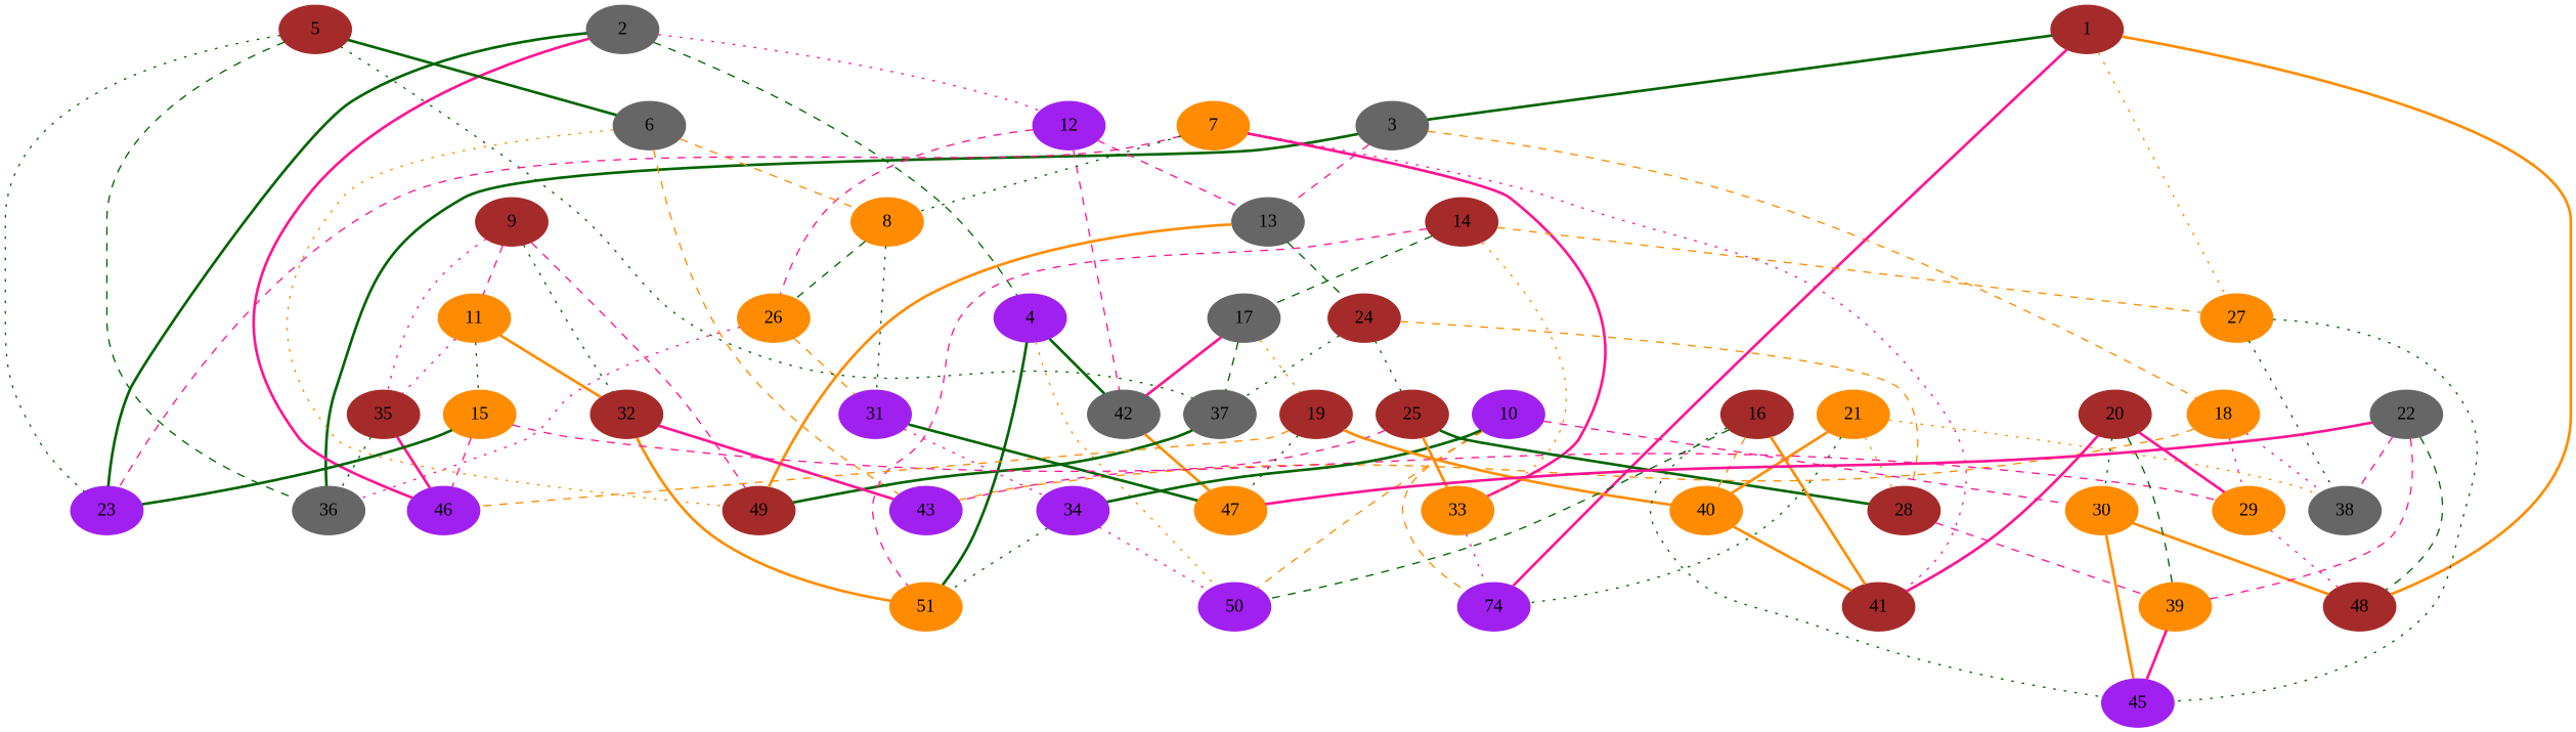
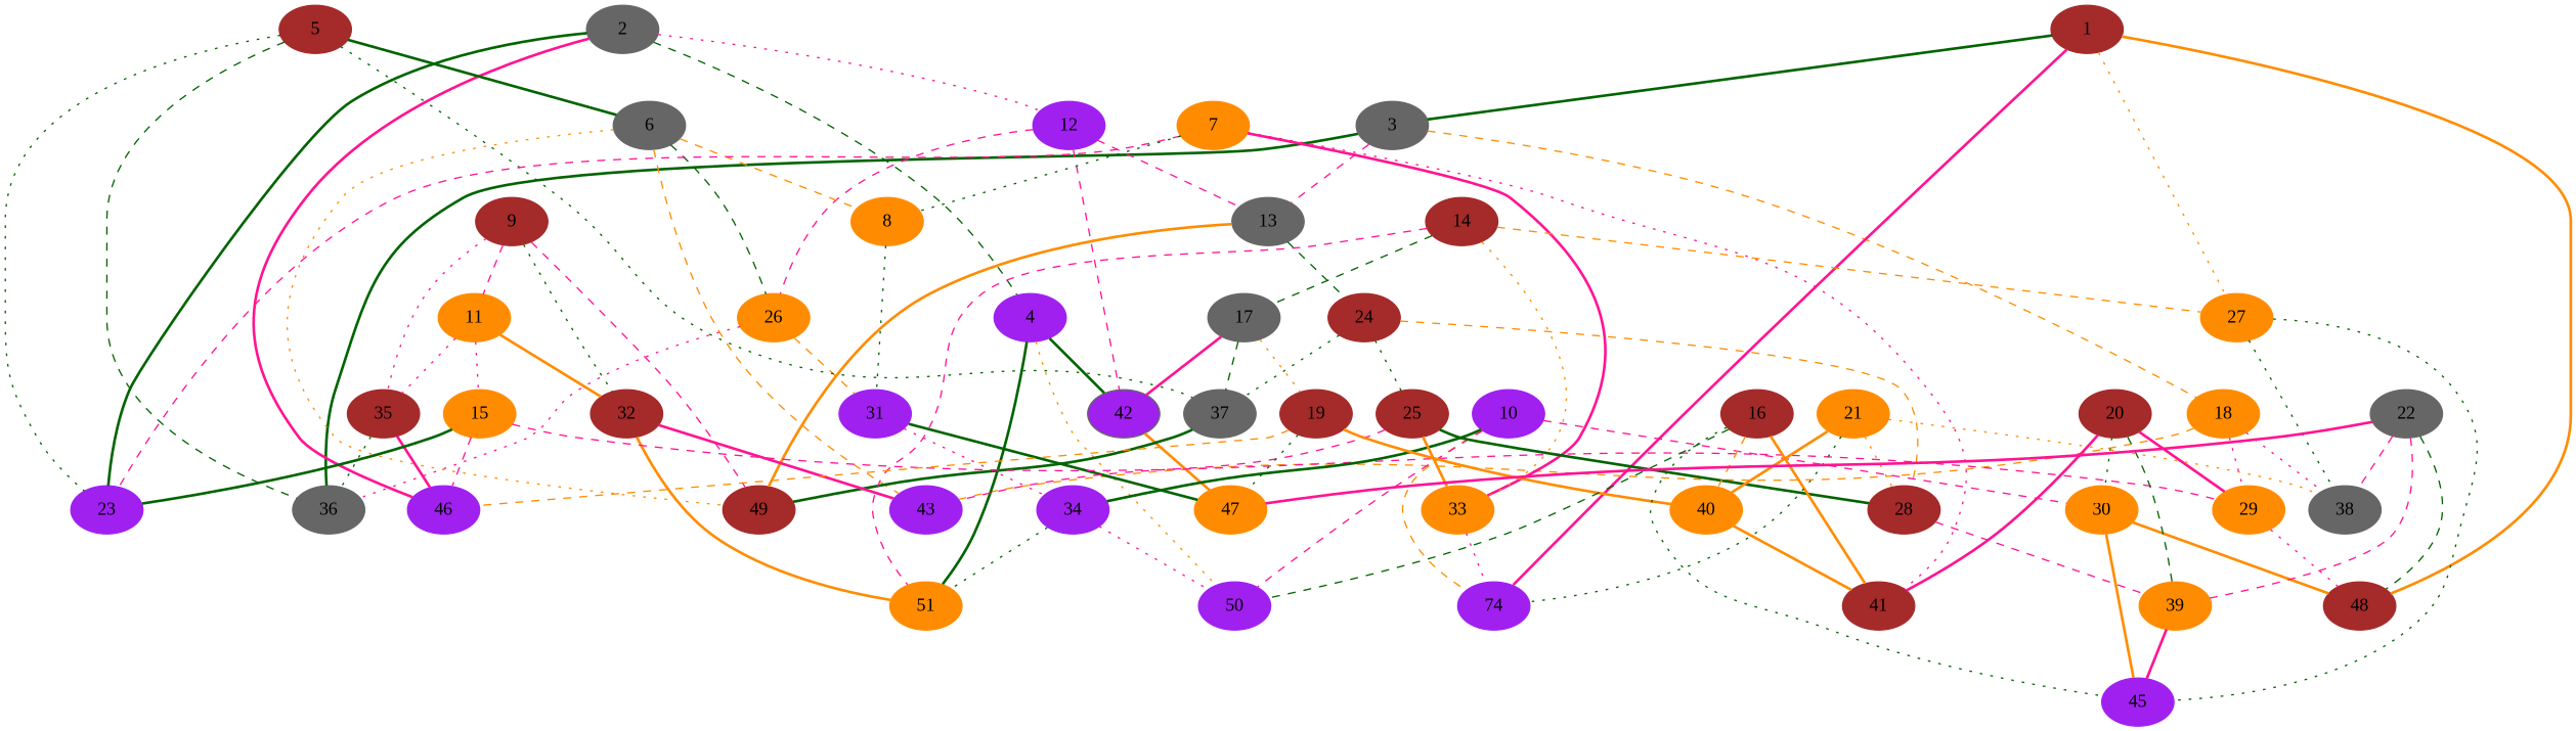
  graph {
    fontname="Liberation Serif"
    node [color=brown fontname="Liberation Serif" style=filled]
    edge [color=deeppink fontname="Liberation Serif" style=dashed]
    3 [color=gray40]
    1
    27 [color=darkorange]
    n4 [color=purple label=74]
    48
    13 [color=gray40]
    18 [color=darkorange]
    36 [color=gray40]
    45 [color=purple]
    38 [color=gray40]
    2 [color=gray40]
    4 [color=purple]
    12 [color=purple]
    23 [color=purple]
    46 [color=purple]
-   42 [color=gray40]
+   42 [color=gray40 fillcolor=purple]
    50 [color=purple]
    51 [color=darkorange]
    26 [color=darkorange]
    49
    24
    43 [color=purple]
    29 [color=darkorange]
    47 [color=darkorange]
    5
    6 [color=gray40]
    37 [color=gray40]
    8 [color=darkorange]
    31 [color=purple]
    7 [color=darkorange]
    33 [color=darkorange]
    41
    34 [color=purple]
    9
    11 [color=darkorange]
    32
    35
    15 [color=darkorange]
    10 [color=purple]
    30 [color=darkorange]
    28
    25
    14
    17 [color=gray40]
    19
    16
    40 [color=darkorange]
    20
    39 [color=darkorange]
    21 [color=darkorange]
    22 [color=gray40]
    3 -- 13
    3 -- 18 [color=darkorange]
    3 -- 36 [color=darkgreen style=bold]
    1 -- 3 [color=darkgreen style=bold]
    1 -- 27 [color=darkorange style=dotted]
    1 -- n4 [style=bold]
    1 -- 48 [color=darkorange style=bold]
    27 -- 45 [color=darkgreen style=dotted]
    27 -- 38 [color=darkgreen style=dotted]
    13 -- 49 [color=darkorange style=bold]
    13 -- 24 [color=darkgreen]
    18 -- 38 [style=dotted]
    18 -- 43 [color=darkorange]
    18 -- 29 [style=dotted]
    2 -- 4 [color=darkgreen]
    2 -- 12 [style=dotted]
    2 -- 23 [color=darkgreen style=bold]
    2 -- 46 [style=bold]
    4 -- 42 [color=darkgreen style=bold]
    4 -- 50 [color=darkorange style=dotted]
    4 -- 51 [color=darkgreen style=bold]
    12 -- 13
    12 -- 42
    12 -- 26
    42 -- 47 [color=darkorange style=bold]
    26 -- 36 [style=dotted]
    26 -- 31 [color=darkorange]
    24 -- 37 [color=darkgreen style=dotted]
    24 -- 28 [color=darkorange]
    24 -- 25 [color=darkgreen style=dotted]
    29 -- 48 [style=dotted]
    5 -- 36 [color=darkgreen]
    5 -- 23 [color=darkgreen style=dotted]
    5 -- 6 [color=darkgreen style=bold]
    5 -- 37 [color=darkgreen style=dotted]
    6 -- 49 [color=darkorange style=dotted]
    6 -- 43 [color=darkorange]
    6 -- 8 [color=darkorange]
    37 -- 49 [color=darkgreen style=bold]
-   8 -- 26 [color=darkgreen]
+   6 -- 26 [color=darkgreen]
    8 -- 31 [color=darkgreen style=dotted]
    31 -- 47 [color=darkgreen style=bold]
    31 -- 34 [style=dotted]
    7 -- 23
    7 -- 8 [color=darkgreen style=dotted]
    7 -- 33 [style=bold]
    7 -- 41 [style=dotted]
    33 -- n4 [style=dotted]
    34 -- 50 [style=dotted]
    34 -- 51 [color=darkgreen style=dotted]
    9 -- 49
    9 -- 11
    9 -- 32 [color=darkgreen style=dotted]
    9 -- 35 [style=dotted]
    11 -- 32 [color=darkorange style=bold]
    11 -- 35 [style=dotted]
-   11 -- 15 [color=darkgreen style=dotted]
+   11 -- 15 [style=dotted]
    32 -- 51 [color=darkorange style=bold]
    32 -- 43 [style=bold]
    35 -- 36 [color=darkgreen style=dotted]
    35 -- 46 [style=bold]
    15 -- 23 [color=darkgreen style=bold]
    15 -- 46
    15 -- 29
    10 -- n4 [color=darkorange]
-   10 -- 50 [color=darkorange]
+   10 -- 50
    10 -- 34 [color=darkgreen style=bold]
    10 -- 30
    30 -- 48 [color=darkorange style=bold]
    30 -- 45 [color=darkorange style=bold]
    28 -- 39
    25 -- 43
    25 -- 33 [color=darkorange style=bold]
    25 -- 28 [color=darkgreen style=bold]
    14 -- 27 [color=darkorange]
    14 -- 51
    14 -- 33 [color=darkorange style=dotted]
    14 -- 17 [color=darkgreen]
    17 -- 42 [style=bold]
    17 -- 37 [color=darkgreen]
    17 -- 19 [color=darkorange style=dotted]
    19 -- 46 [color=darkorange]
    19 -- 47 [color=darkgreen style=dotted]
    19 -- 40 [color=darkorange style=bold]
    16 -- 45 [color=darkgreen style=dotted]
    16 -- 50 [color=darkgreen]
    16 -- 41 [color=darkorange style=bold]
    16 -- 40 [color=darkorange]
    40 -- 41 [color=darkorange style=bold]
    20 -- 29 [style=bold]
    20 -- 41 [style=bold]
    20 -- 30 [color=darkgreen style=dotted]
    20 -- 39 [color=darkgreen]
    39 -- 45 [style=bold]
    21 -- n4 [color=darkgreen style=dotted]
    21 -- 38 [color=darkorange style=dotted]
    21 -- 28 [color=darkorange style=dotted]
    21 -- 40 [color=darkorange style=bold]
    22 -- 48 [color=darkgreen]
    22 -- 38
    22 -- 47 [style=bold]
    22 -- 39
  }
